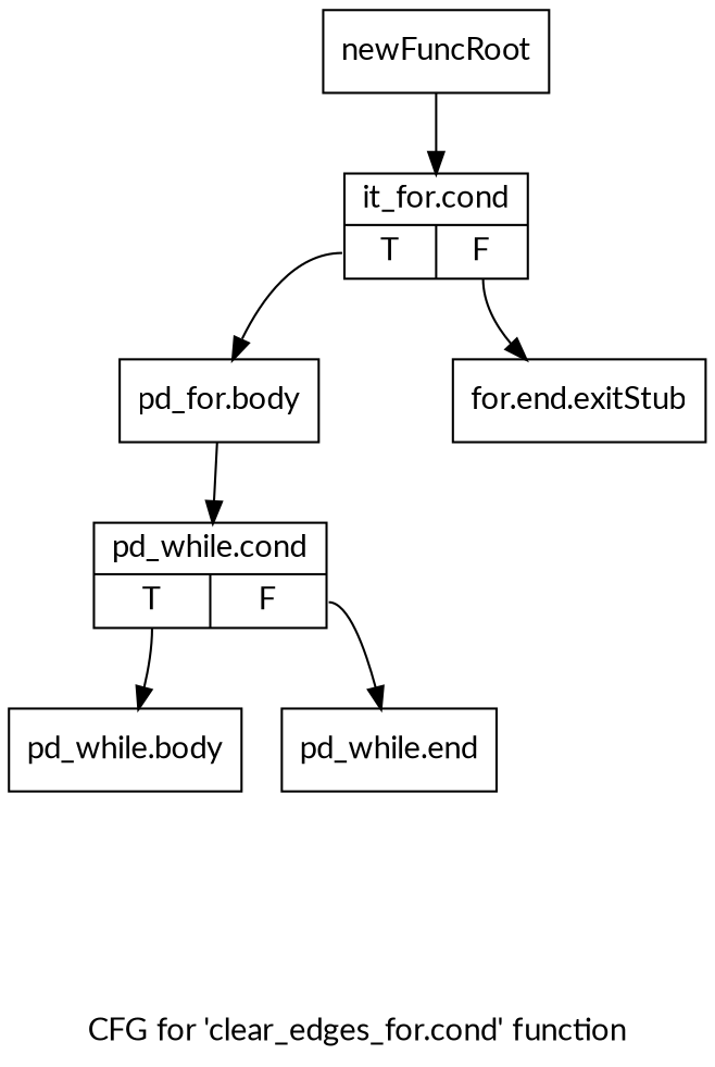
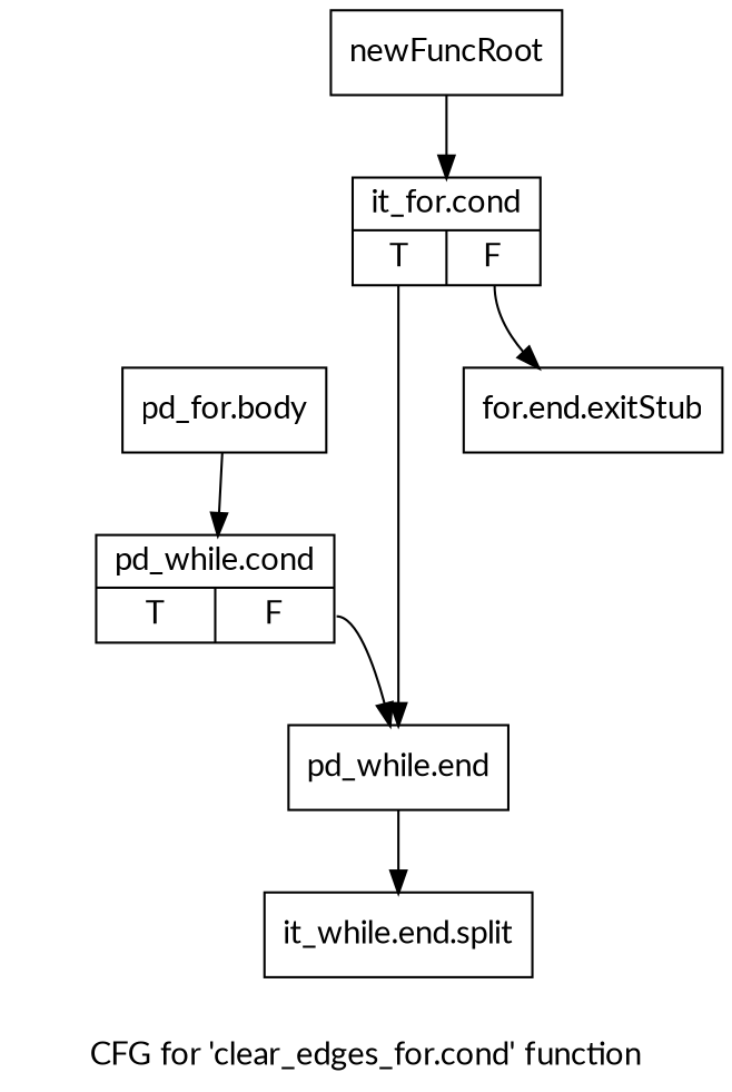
  digraph {
    fontname=Lato
    label="CFG for 'clear_edges_for.cond' function"
    node [fontname=Lato shape=record]
    edge [fontname=Lato]
    n1 [label="{newFuncRoot}"]
    n2 [label="{it_for.cond|{<s0>T|<s1>F}}"]
    n3 [label="{for.end.exitStub}"]
    n4 [label="{pd_for.body}"]
    n5 [label="{pd_while.cond|{<s0>T|<s1>F}}"]
-   n6 [label="{pd_while.body}"]
    n7 [label="{pd_while.end}"]
+   n8 [label="{it_while.end.split}"]
    n1 -> n2
    n2 -> n3 [tailport=s1]
-   n2 -> n4 [tailport=s0]
+   n2 -> n7 [tailport=s0]
    n4 -> n5
-   n5 -> n6 [tailport=s0]
    n5 -> n7 [tailport=s1]
+   n7 -> n8
  }
